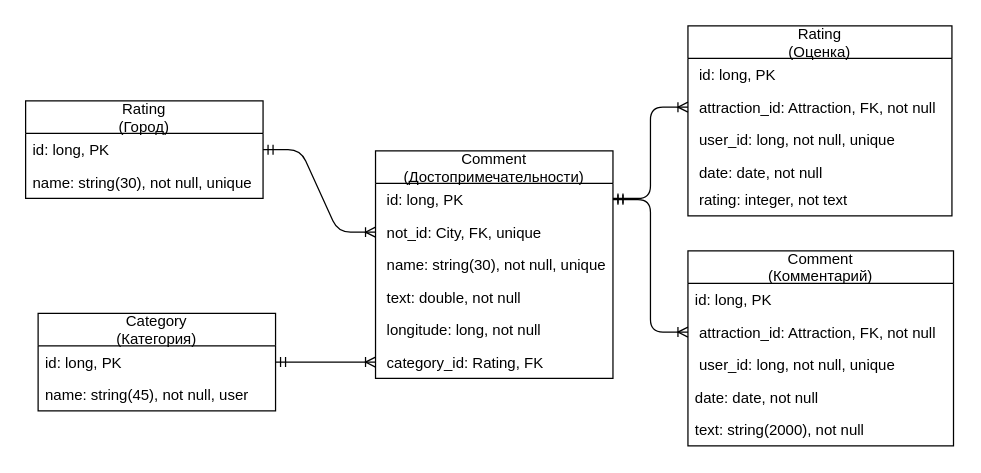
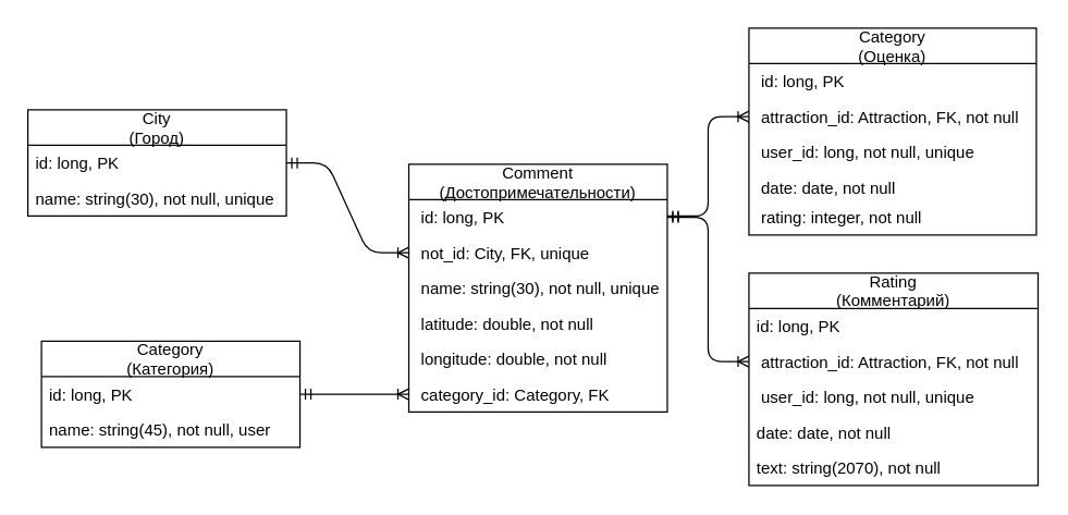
  <mxCell id="0" />
  <mxCell id="1" parent="0" />
  <mxCell id="2" value="Comment&#10;(Достопримечательности)" style="swimlane;fontStyle=0;childLayout=stackLayout;horizontal=1;startSize=26;fillColor=none;horizontalStack=0;resizeParent=1;resizeParentMax=0;resizeLast=0;collapsible=1;marginBottom=0;" parent="1" vertex="1"><mxGeometry x="300" y="120" width="190" height="182" as="geometry" /></mxCell>
  <mxCell id="3" value=" id: long, PK" style="text;strokeColor=none;fillColor=none;align=left;verticalAlign=top;spacingLeft=4;spacingRight=4;overflow=hidden;rotatable=0;points=[[0,0.5],[1,0.5]];portConstraint=eastwest;" parent="2" vertex="1"><mxGeometry y="26" width="190" height="26" as="geometry" /></mxCell>
  <mxCell id="4" value=" not_id: City, FK, unique" style="text;strokeColor=none;fillColor=none;align=left;verticalAlign=top;spacingLeft=4;spacingRight=4;overflow=hidden;rotatable=0;points=[[0,0.5],[1,0.5]];portConstraint=eastwest;" parent="2" vertex="1"><mxGeometry y="52" width="190" height="26" as="geometry" /></mxCell>
  <mxCell id="5" value=" name: string(30), not null, unique " style="text;strokeColor=none;fillColor=none;align=left;verticalAlign=top;spacingLeft=4;spacingRight=4;overflow=hidden;rotatable=0;points=[[0,0.5],[1,0.5]];portConstraint=eastwest;" parent="2" vertex="1"><mxGeometry y="78" width="190" height="26" as="geometry" /></mxCell>
- <mxCell id="6" value=" text: double, not null" style="text;strokeColor=none;fillColor=none;align=left;verticalAlign=top;spacingLeft=4;spacingRight=4;overflow=hidden;rotatable=0;points=[[0,0.5],[1,0.5]];portConstraint=eastwest;" parent="2" vertex="1"><mxGeometry y="104" width="190" height="26" as="geometry" /></mxCell>
- <mxCell id="7" value=" longitude: long, not null" style="text;strokeColor=none;fillColor=none;align=left;verticalAlign=top;spacingLeft=4;spacingRight=4;overflow=hidden;rotatable=0;points=[[0,0.5],[1,0.5]];portConstraint=eastwest;" parent="2" vertex="1"><mxGeometry y="130" width="190" height="26" as="geometry" /></mxCell>
- <mxCell id="8" value=" category_id: Rating, FK" style="text;strokeColor=none;fillColor=none;align=left;verticalAlign=top;spacingLeft=4;spacingRight=4;overflow=hidden;rotatable=0;points=[[0,0.5],[1,0.5]];portConstraint=eastwest;" parent="2" vertex="1"><mxGeometry y="156" width="190" height="26" as="geometry" /></mxCell>
- <mxCell id="9" value="Rating&#10;(Город)" style="swimlane;fontStyle=0;childLayout=stackLayout;horizontal=1;startSize=26;fillColor=none;horizontalStack=0;resizeParent=1;resizeParentMax=0;resizeLast=0;collapsible=1;marginBottom=0;" parent="1" vertex="1"><mxGeometry x="20" y="80" width="190" height="78" as="geometry" /></mxCell>
+ <mxCell id="6" value=" latitude: double, not null" style="text;strokeColor=none;fillColor=none;align=left;verticalAlign=top;spacingLeft=4;spacingRight=4;overflow=hidden;rotatable=0;points=[[0,0.5],[1,0.5]];portConstraint=eastwest;" parent="2" vertex="1"><mxGeometry y="104" width="190" height="26" as="geometry" /></mxCell>
+ <mxCell id="7" value=" longitude: double, not null" style="text;strokeColor=none;fillColor=none;align=left;verticalAlign=top;spacingLeft=4;spacingRight=4;overflow=hidden;rotatable=0;points=[[0,0.5],[1,0.5]];portConstraint=eastwest;" parent="2" vertex="1"><mxGeometry y="130" width="190" height="26" as="geometry" /></mxCell>
+ <mxCell id="8" value=" category_id: Category, FK" style="text;strokeColor=none;fillColor=none;align=left;verticalAlign=top;spacingLeft=4;spacingRight=4;overflow=hidden;rotatable=0;points=[[0,0.5],[1,0.5]];portConstraint=eastwest;" parent="2" vertex="1"><mxGeometry y="156" width="190" height="26" as="geometry" /></mxCell>
+ <mxCell id="9" value="City&#10;(Город)" style="swimlane;fontStyle=0;childLayout=stackLayout;horizontal=1;startSize=26;fillColor=none;horizontalStack=0;resizeParent=1;resizeParentMax=0;resizeLast=0;collapsible=1;marginBottom=0;" parent="1" vertex="1"><mxGeometry x="20" y="80" width="190" height="78" as="geometry" /></mxCell>
  <mxCell id="10" value="id: long, PK" style="text;strokeColor=none;fillColor=none;align=left;verticalAlign=top;spacingLeft=4;spacingRight=4;overflow=hidden;rotatable=0;points=[[0,0.5],[1,0.5]];portConstraint=eastwest;" parent="9" vertex="1"><mxGeometry y="26" width="190" height="26" as="geometry" /></mxCell>
  <mxCell id="11" value="name: string(30), not null, unique" style="text;strokeColor=none;fillColor=none;align=left;verticalAlign=top;spacingLeft=4;spacingRight=4;overflow=hidden;rotatable=0;points=[[0,0.5],[1,0.5]];portConstraint=eastwest;" parent="9" vertex="1"><mxGeometry y="52" width="190" height="26" as="geometry" /></mxCell>
  <mxCell id="12" value="" style="edgeStyle=entityRelationEdgeStyle;fontSize=12;html=1;endArrow=ERoneToMany;startArrow=ERmandOne;exitX=1;exitY=0.5;exitDx=0;exitDy=0;entryX=0;entryY=0.5;entryDx=0;entryDy=0;" parent="1" source="3" target="26" edge="1"><mxGeometry width="100" height="100" relative="1" as="geometry"><mxPoint x="570" y="250" as="sourcePoint" /><mxPoint x="542.5" y="245" as="targetPoint" /></mxGeometry></mxCell>
  <mxCell id="13" value="" style="edgeStyle=entityRelationEdgeStyle;fontSize=12;html=1;endArrow=ERoneToMany;startArrow=ERmandOne;exitX=1;exitY=0.5;exitDx=0;exitDy=0;entryX=0;entryY=0.5;entryDx=0;entryDy=0;" parent="1" source="10" target="4" edge="1"><mxGeometry width="100" height="100" relative="1" as="geometry"><mxPoint x="230" y="90" as="sourcePoint" /><mxPoint x="280" y="60" as="targetPoint" /></mxGeometry></mxCell>
  <mxCell id="14" value="Category&#10;(Категория)" style="swimlane;fontStyle=0;childLayout=stackLayout;horizontal=1;startSize=26;fillColor=none;horizontalStack=0;resizeParent=1;resizeParentMax=0;resizeLast=0;collapsible=1;marginBottom=0;" parent="1" vertex="1"><mxGeometry x="30" y="250" width="190" height="78" as="geometry" /></mxCell>
  <mxCell id="15" value="id: long, PK" style="text;strokeColor=none;fillColor=none;align=left;verticalAlign=top;spacingLeft=4;spacingRight=4;overflow=hidden;rotatable=0;points=[[0,0.5],[1,0.5]];portConstraint=eastwest;" parent="14" vertex="1"><mxGeometry y="26" width="190" height="26" as="geometry" /></mxCell>
  <mxCell id="16" value="name: string(45), not null, user" style="text;strokeColor=none;fillColor=none;align=left;verticalAlign=top;spacingLeft=4;spacingRight=4;overflow=hidden;rotatable=0;points=[[0,0.5],[1,0.5]];portConstraint=eastwest;" parent="14" vertex="1"><mxGeometry y="52" width="190" height="26" as="geometry" /></mxCell>
  <mxCell id="17" value="" style="edgeStyle=entityRelationEdgeStyle;fontSize=12;html=1;endArrow=ERoneToMany;startArrow=ERmandOne;exitX=1;exitY=0.5;exitDx=0;exitDy=0;entryX=0;entryY=0.5;entryDx=0;entryDy=0;" parent="1" source="15" target="8" edge="1"><mxGeometry width="100" height="100" relative="1" as="geometry"><mxPoint x="180" y="170" as="sourcePoint" /><mxPoint x="300" y="236" as="targetPoint" /></mxGeometry></mxCell>
- <mxCell id="18" value="Rating&#10;(Оценка)" style="swimlane;fontStyle=0;childLayout=stackLayout;horizontal=1;startSize=26;fillColor=none;horizontalStack=0;resizeParent=1;resizeParentMax=0;resizeLast=0;collapsible=1;marginBottom=0;" parent="1" vertex="1"><mxGeometry x="550" y="20" width="211.25" height="152" as="geometry" /></mxCell>
+ <mxCell id="18" value="Category&#10;(Оценка)" style="swimlane;fontStyle=0;childLayout=stackLayout;horizontal=1;startSize=26;fillColor=none;horizontalStack=0;resizeParent=1;resizeParentMax=0;resizeLast=0;collapsible=1;marginBottom=0;" parent="1" vertex="1"><mxGeometry x="550" y="20" width="211.25" height="152" as="geometry" /></mxCell>
  <mxCell id="19" value=" id: long, PK" style="text;strokeColor=none;fillColor=none;align=left;verticalAlign=top;spacingLeft=4;spacingRight=4;overflow=hidden;rotatable=0;points=[[0,0.5],[1,0.5]];portConstraint=eastwest;" parent="18" vertex="1"><mxGeometry y="26" width="211.25" height="26" as="geometry" /></mxCell>
  <mxCell id="20" value=" attraction_id: Attraction, FK, not null" style="text;strokeColor=none;fillColor=none;align=left;verticalAlign=top;spacingLeft=4;spacingRight=4;overflow=hidden;rotatable=0;points=[[0,0.5],[1,0.5]];portConstraint=eastwest;" vertex="1" parent="18"><mxGeometry y="52" width="211.25" height="26" as="geometry" /></mxCell>
  <mxCell id="21" value=" user_id: long, not null, unique" style="text;strokeColor=none;fillColor=none;align=left;verticalAlign=top;spacingLeft=4;spacingRight=4;overflow=hidden;rotatable=0;points=[[0,0.5],[1,0.5]];portConstraint=eastwest;" vertex="1" parent="18"><mxGeometry y="78" width="211.25" height="26" as="geometry" /></mxCell>
  <mxCell id="22" value=" date: date, not null" style="text;strokeColor=none;fillColor=none;align=left;verticalAlign=top;spacingLeft=4;spacingRight=4;overflow=hidden;rotatable=0;points=[[0,0.5],[1,0.5]];portConstraint=eastwest;" parent="18" vertex="1"><mxGeometry y="104" width="211.25" height="22" as="geometry" /></mxCell>
- <mxCell id="23" value=" rating: integer, not text" style="text;strokeColor=none;fillColor=none;align=left;verticalAlign=top;spacingLeft=4;spacingRight=4;overflow=hidden;rotatable=0;points=[[0,0.5],[1,0.5]];portConstraint=eastwest;" parent="18" vertex="1"><mxGeometry y="126" width="211.25" height="26" as="geometry" /></mxCell>
- <mxCell id="24" value="Comment&#10;(Комментарий)" style="swimlane;fontStyle=0;childLayout=stackLayout;horizontal=1;startSize=26;fillColor=none;horizontalStack=0;resizeParent=1;resizeParentMax=0;resizeLast=0;collapsible=1;marginBottom=0;" parent="1" vertex="1"><mxGeometry x="550" y="200" width="212.5" height="156" as="geometry" /></mxCell>
+ <mxCell id="23" value=" rating: integer, not null" style="text;strokeColor=none;fillColor=none;align=left;verticalAlign=top;spacingLeft=4;spacingRight=4;overflow=hidden;rotatable=0;points=[[0,0.5],[1,0.5]];portConstraint=eastwest;" parent="18" vertex="1"><mxGeometry y="126" width="211.25" height="26" as="geometry" /></mxCell>
+ <mxCell id="24" value="Rating&#10;(Комментарий)" style="swimlane;fontStyle=0;childLayout=stackLayout;horizontal=1;startSize=26;fillColor=none;horizontalStack=0;resizeParent=1;resizeParentMax=0;resizeLast=0;collapsible=1;marginBottom=0;" parent="1" vertex="1"><mxGeometry x="550" y="200" width="212.5" height="156" as="geometry" /></mxCell>
  <mxCell id="25" value="id: long, PK" style="text;strokeColor=none;fillColor=none;align=left;verticalAlign=top;spacingLeft=4;spacingRight=4;overflow=hidden;rotatable=0;points=[[0,0.5],[1,0.5]];portConstraint=eastwest;" parent="24" vertex="1"><mxGeometry y="26" width="212.5" height="26" as="geometry" /></mxCell>
  <mxCell id="26" value=" attraction_id: Attraction, FK, not null" style="text;strokeColor=none;fillColor=none;align=left;verticalAlign=top;spacingLeft=4;spacingRight=4;overflow=hidden;rotatable=0;points=[[0,0.5],[1,0.5]];portConstraint=eastwest;" vertex="1" parent="24"><mxGeometry y="52" width="212.5" height="26" as="geometry" /></mxCell>
  <mxCell id="27" value=" user_id: long, not null, unique" style="text;strokeColor=none;fillColor=none;align=left;verticalAlign=top;spacingLeft=4;spacingRight=4;overflow=hidden;rotatable=0;points=[[0,0.5],[1,0.5]];portConstraint=eastwest;" vertex="1" parent="24"><mxGeometry y="78" width="212.5" height="26" as="geometry" /></mxCell>
  <mxCell id="28" value="date: date, not null" style="text;strokeColor=none;fillColor=none;align=left;verticalAlign=top;spacingLeft=4;spacingRight=4;overflow=hidden;rotatable=0;points=[[0,0.5],[1,0.5]];portConstraint=eastwest;" parent="24" vertex="1"><mxGeometry y="104" width="212.5" height="26" as="geometry" /></mxCell>
- <mxCell id="29" value="text: string(2000), not null" style="text;strokeColor=none;fillColor=none;align=left;verticalAlign=top;spacingLeft=4;spacingRight=4;overflow=hidden;rotatable=0;points=[[0,0.5],[1,0.5]];portConstraint=eastwest;" parent="24" vertex="1"><mxGeometry y="130" width="212.5" height="26" as="geometry" /></mxCell>
+ <mxCell id="29" value="text: string(2070), not null" style="text;strokeColor=none;fillColor=none;align=left;verticalAlign=top;spacingLeft=4;spacingRight=4;overflow=hidden;rotatable=0;points=[[0,0.5],[1,0.5]];portConstraint=eastwest;" parent="24" vertex="1"><mxGeometry y="130" width="212.5" height="26" as="geometry" /></mxCell>
  <mxCell id="30" value="" style="edgeStyle=entityRelationEdgeStyle;fontSize=12;html=1;endArrow=ERoneToMany;startArrow=ERmandOne;exitX=1;exitY=0.5;exitDx=0;exitDy=0;entryX=0;entryY=0.5;entryDx=0;entryDy=0;" edge="1" parent="1" target="20"><mxGeometry width="100" height="100" relative="1" as="geometry"><mxPoint x="490" y="158" as="sourcePoint" /><mxPoint x="560" y="344" as="targetPoint" /></mxGeometry></mxCell>
